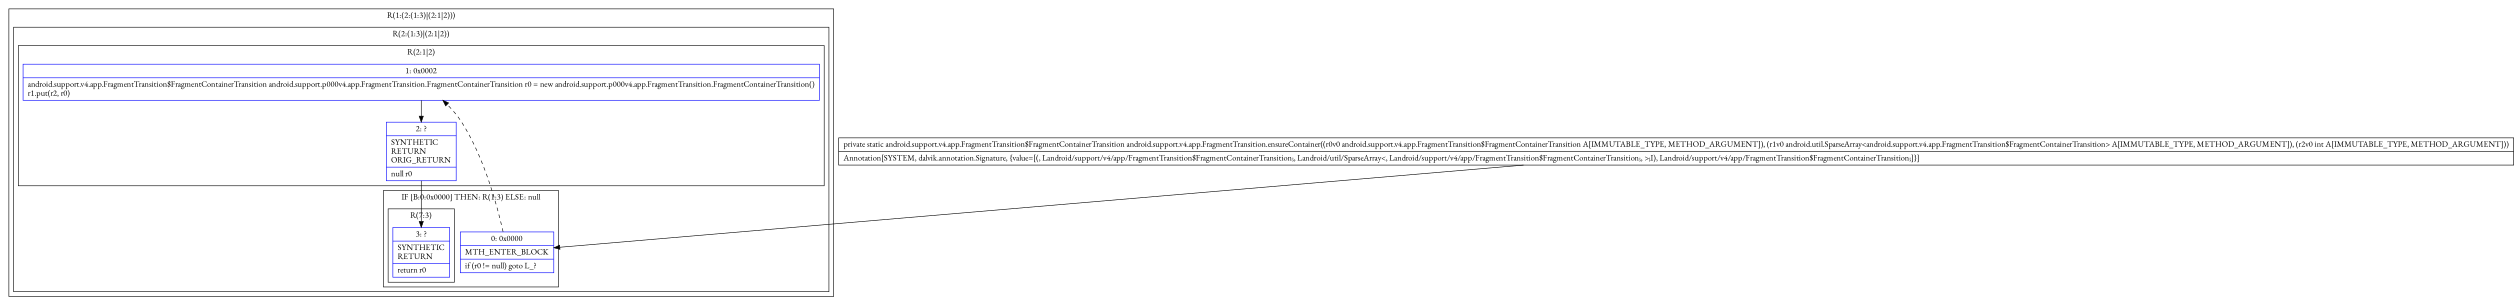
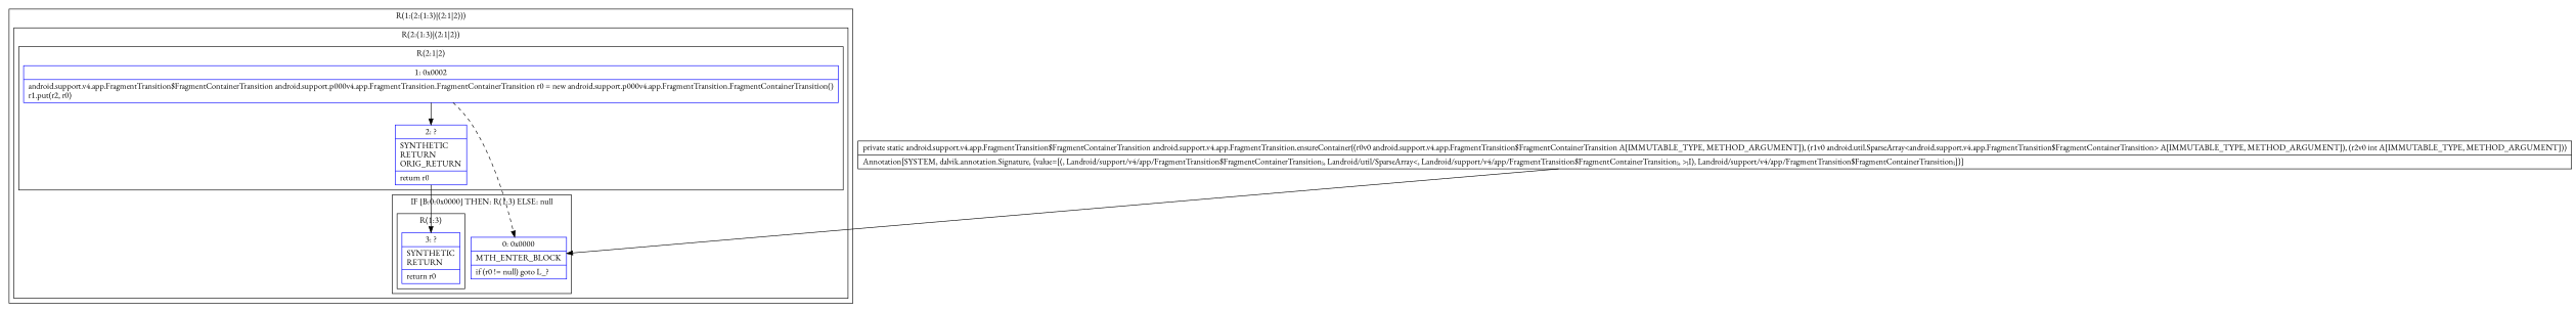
  digraph {
    fontname="EB Garamond"
    node [color=blue fontname="EB Garamond" shape=record]
    edge [fontname="EB Garamond"]
    n1 [label="{3\:\ ?|SYNTHETIC\lRETURN\l|return r0\l}"]
    n2 [label="{0\:\ 0x0000|MTH_ENTER_BLOCK\l|if (r0 != null) goto L_?\l}"]
    n3 [label="{1\:\ 0x0002|android.support.v4.app.FragmentTransition$FragmentContainerTransition android.support.p000v4.app.FragmentTransition.FragmentContainerTransition r0 = new android.support.p000v4.app.FragmentTransition.FragmentContainerTransition()\lr1.put(r2, r0)\l}"]
-   n4 [label="{2\:\ ?|SYNTHETIC\lRETURN\lORIG_RETURN\l|null r0\l}"]
+   n4 [label="{2\:\ ?|SYNTHETIC\lRETURN\lORIG_RETURN\l|return r0\l}"]
    n5 [label="{private static android.support.v4.app.FragmentTransition$FragmentContainerTransition android.support.v4.app.FragmentTransition.ensureContainer((r0v0 android.support.v4.app.FragmentTransition$FragmentContainerTransition A[IMMUTABLE_TYPE, METHOD_ARGUMENT]), (r1v0 android.util.SparseArray\<android.support.v4.app.FragmentTransition$FragmentContainerTransition\> A[IMMUTABLE_TYPE, METHOD_ARGUMENT]), (r2v0 int A[IMMUTABLE_TYPE, METHOD_ARGUMENT]))  | Annotation[SYSTEM, dalvik.annotation.Signature, \{value=[(, Landroid\/support\/v4\/app\/FragmentTransition$FragmentContainerTransition;, Landroid\/util\/SparseArray\<, Landroid\/support\/v4\/app\/FragmentTransition$FragmentContainerTransition;, \>;I), Landroid\/support\/v4\/app\/FragmentTransition$FragmentContainerTransition;]\}]\l}" color=""]
    subgraph cluster_1 {
      label="R(1:(2:(1:3)|(2:1|2)))"
      subgraph cluster_2 {
        label="R(2:(1:3)|(2:1|2))"
        subgraph cluster_3 {
          label="IF [B:0:0x0000] THEN: R(1:3) ELSE: null"
          n2
          subgraph cluster_4 {
-           label="R(7:3)"
+           label="R(1:3)"
            n1
          }
        }
        subgraph cluster_5 {
          label="R(2:1|2)"
          n3
          n4
        }
      }
    }
-   n2 -> n3 [style=dashed]
+   n3 -> n2 [style=dashed]
    n3 -> n4
    n4 -> n1
    n5 -> n2
  }
